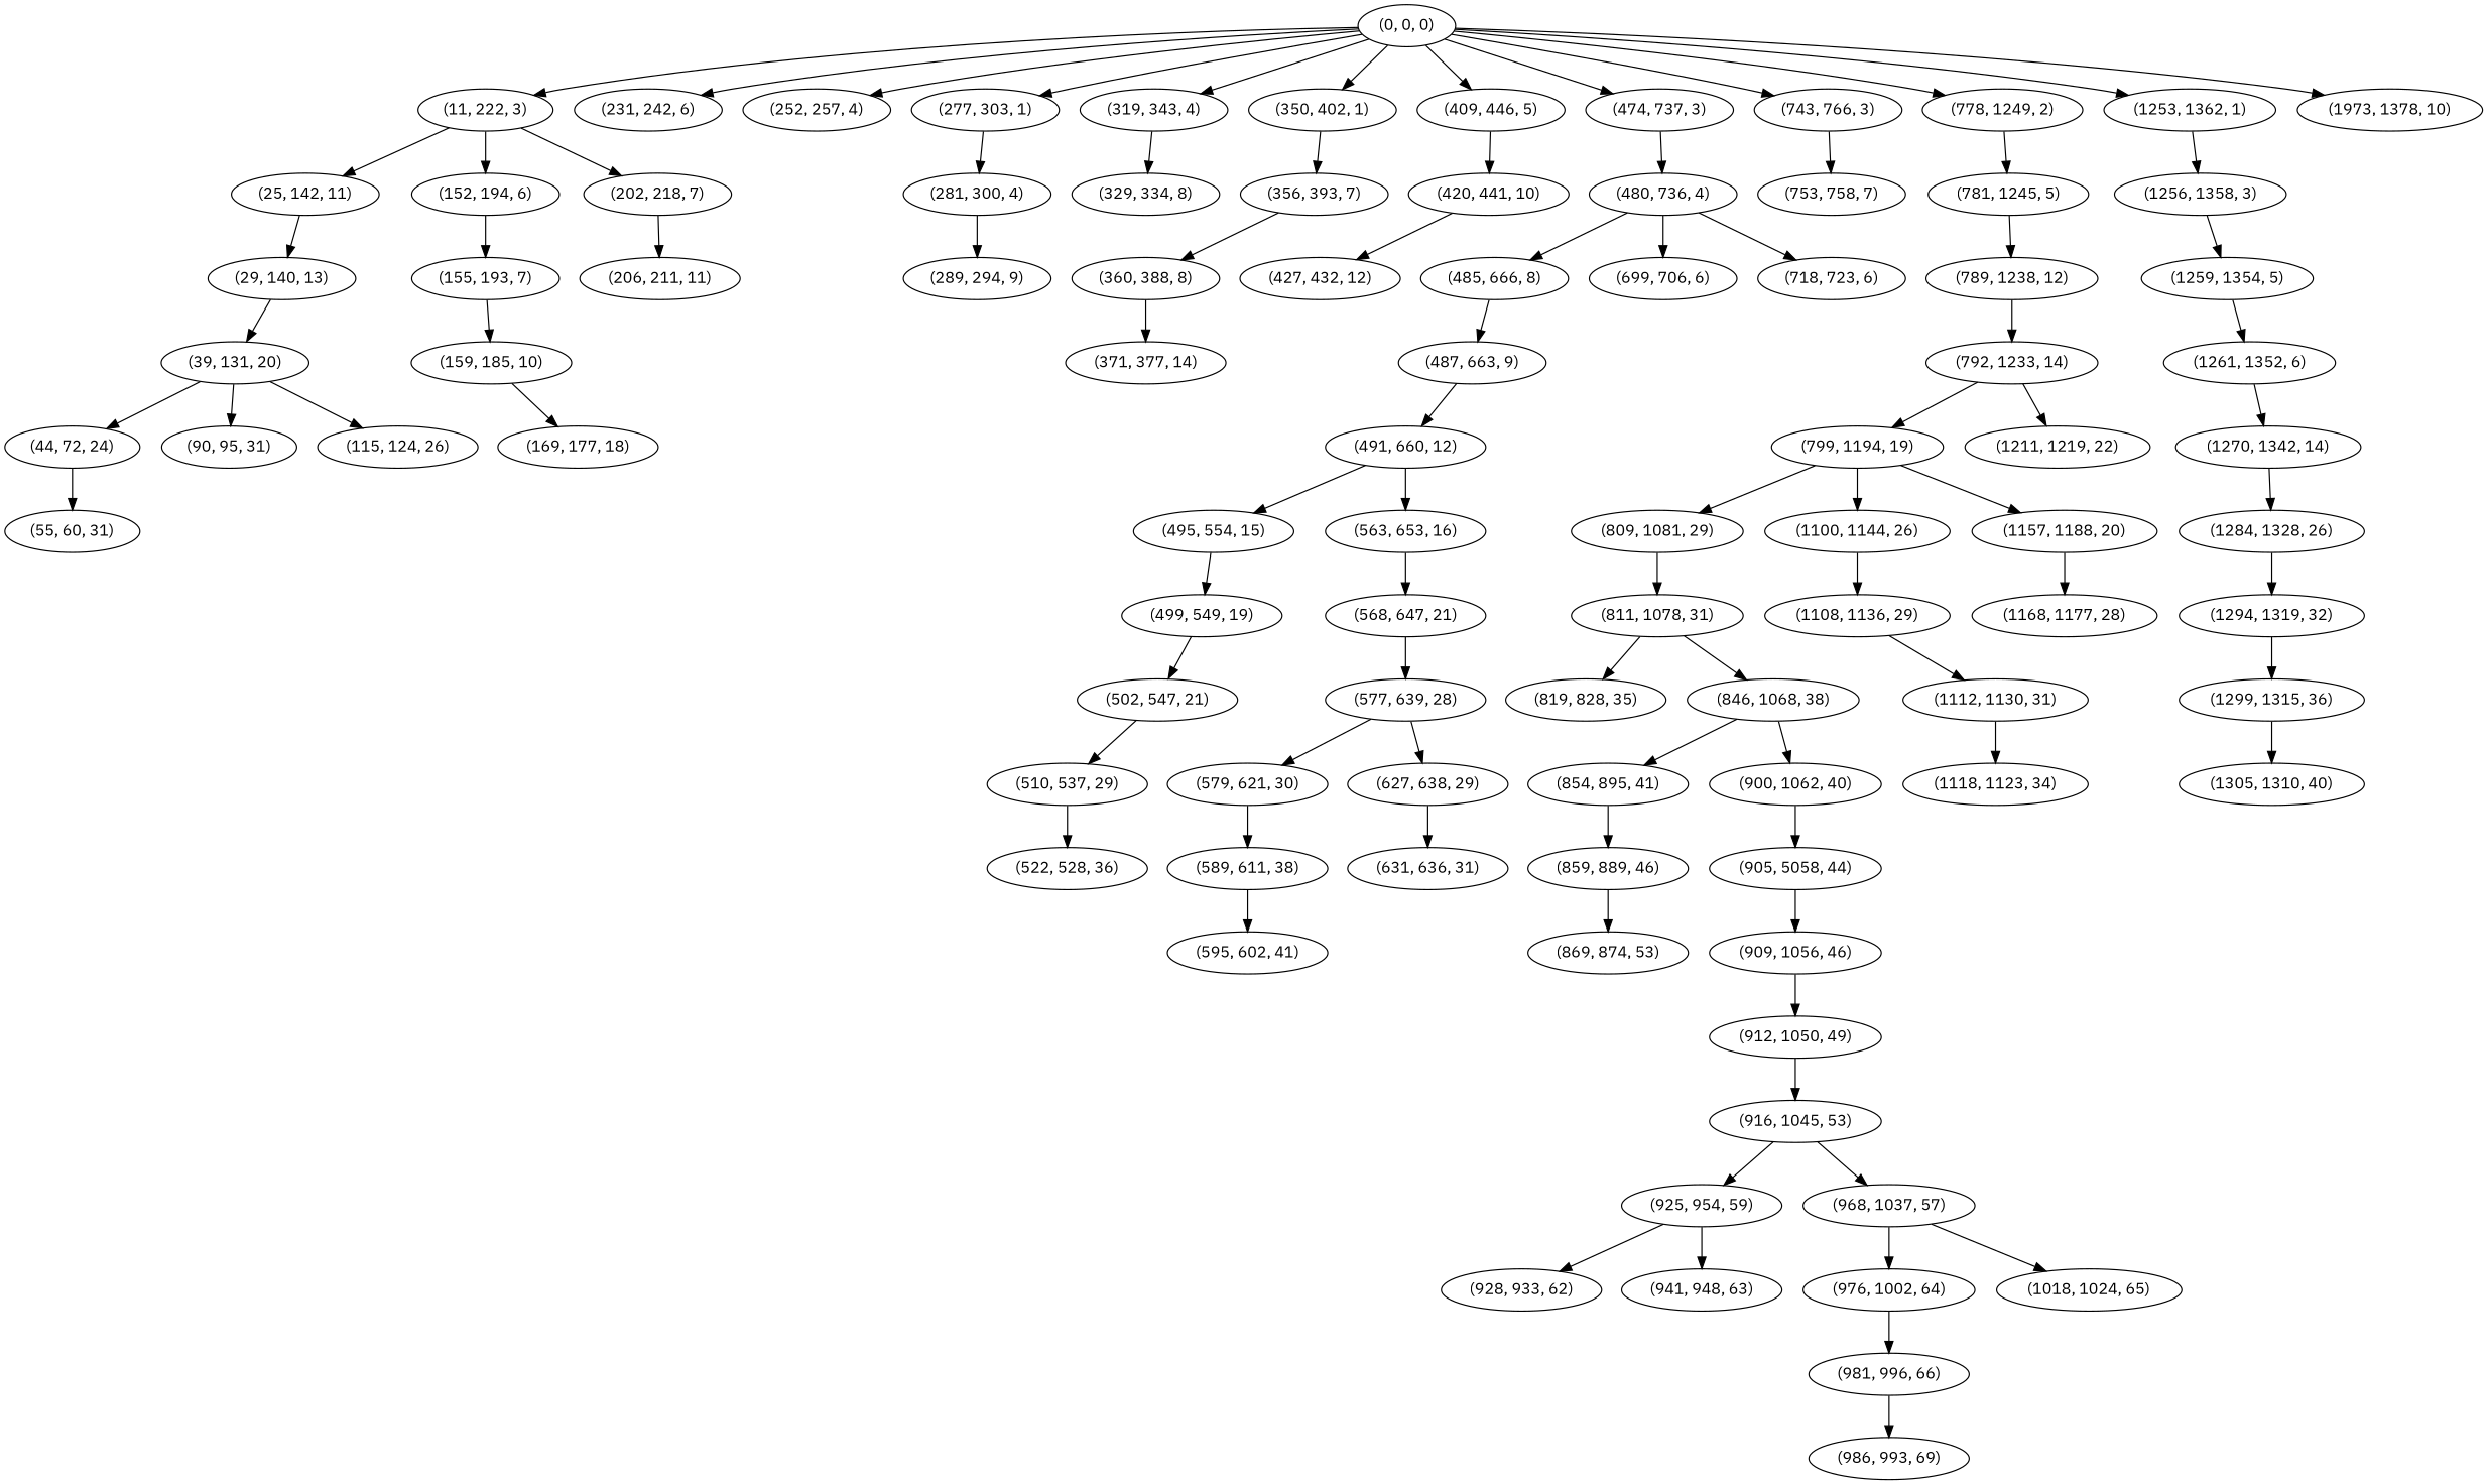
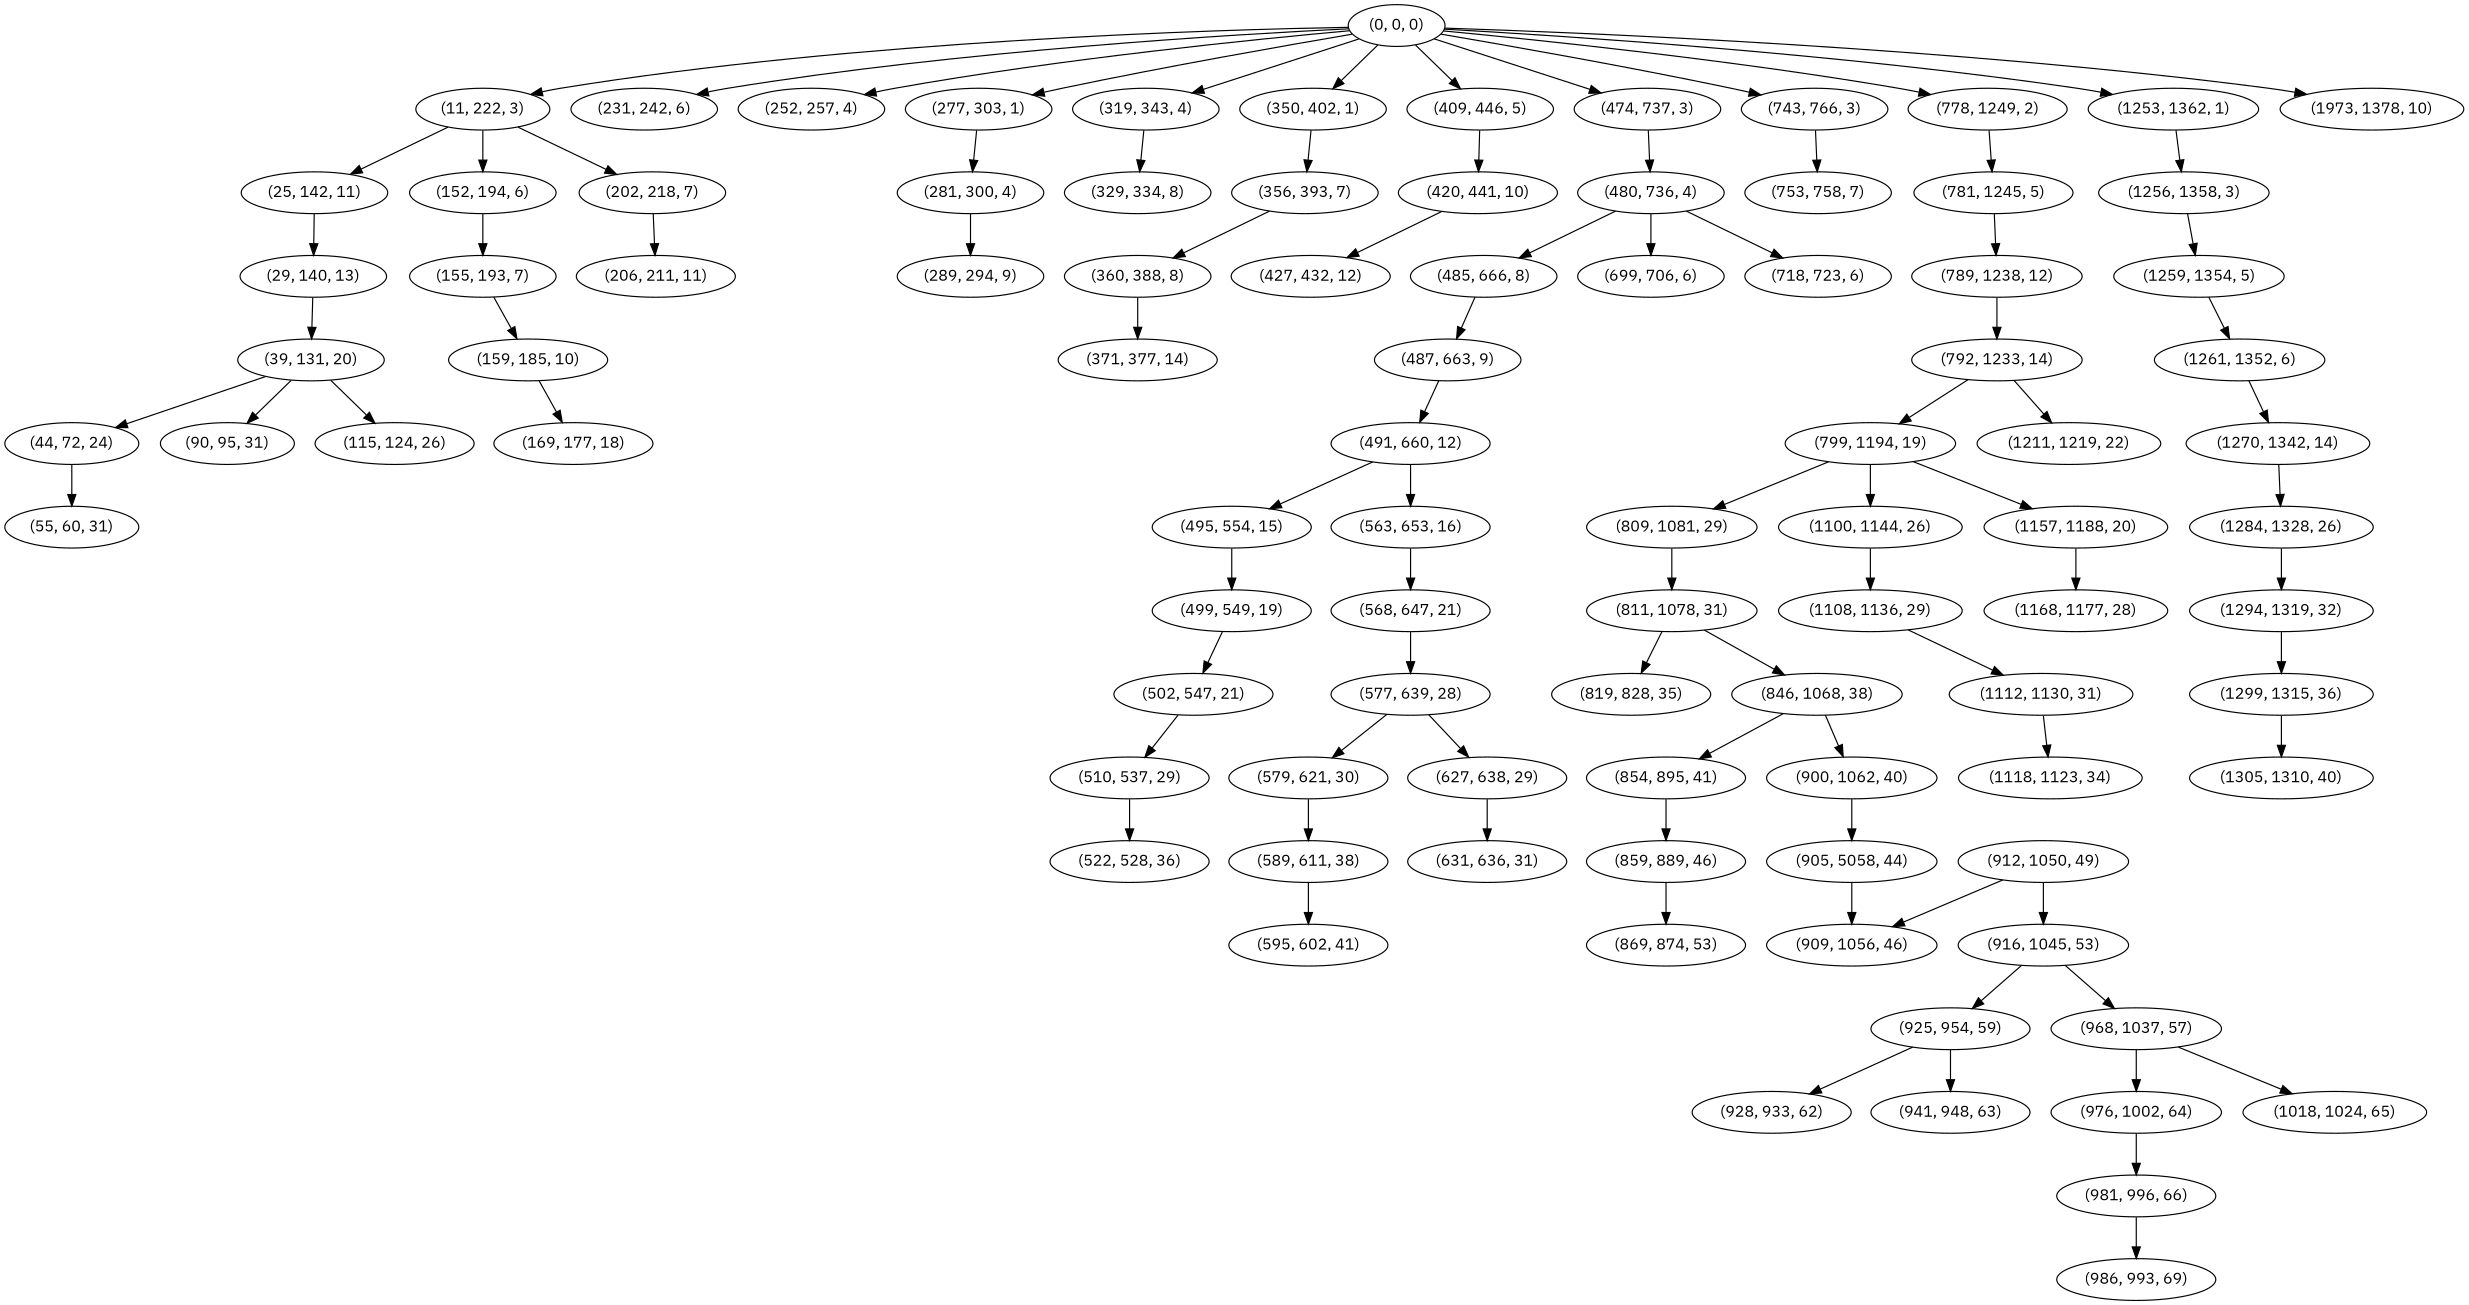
  digraph {
    fontname="IBM Plex Sans"
    node [fontname="IBM Plex Sans"]
    edge [fontname="IBM Plex Sans"]
    "(0, 0, 0)"
    "(11, 222, 3)"
    "(231, 242, 6)"
    "(252, 257, 4)"
    "(277, 303, 1)"
    "(319, 343, 4)"
    "(350, 402, 1)"
    "(409, 446, 5)"
    "(474, 737, 3)"
    "(743, 766, 3)"
    "(778, 1249, 2)"
    "(1253, 1362, 1)"
    n13 [label="(1973, 1378, 10)"]
    "(25, 142, 11)"
    "(152, 194, 6)"
    "(202, 218, 7)"
    "(281, 300, 4)"
    "(329, 334, 8)"
    "(356, 393, 7)"
    "(420, 441, 10)"
    "(480, 736, 4)"
    "(753, 758, 7)"
    "(781, 1245, 5)"
    "(1256, 1358, 3)"
    "(29, 140, 13)"
    "(155, 193, 7)"
    "(206, 211, 11)"
    "(39, 131, 20)"
    "(44, 72, 24)"
    "(90, 95, 31)"
    "(115, 124, 26)"
    "(55, 60, 31)"
    "(159, 185, 10)"
    "(169, 177, 18)"
    "(289, 294, 9)"
    "(360, 388, 8)"
    "(371, 377, 14)"
    "(427, 432, 12)"
    "(485, 666, 8)"
    "(699, 706, 6)"
    "(718, 723, 6)"
    "(487, 663, 9)"
    "(491, 660, 12)"
    "(495, 554, 15)"
    "(563, 653, 16)"
    "(499, 549, 19)"
    "(568, 647, 21)"
    "(502, 547, 21)"
    "(510, 537, 29)"
    "(522, 528, 36)"
    "(577, 639, 28)"
    "(579, 621, 30)"
    "(627, 638, 29)"
    "(589, 611, 38)"
    "(631, 636, 31)"
    "(595, 602, 41)"
    "(789, 1238, 12)"
    "(792, 1233, 14)"
    "(799, 1194, 19)"
    "(1211, 1219, 22)"
    "(809, 1081, 29)"
    "(1100, 1144, 26)"
    "(1157, 1188, 20)"
    "(811, 1078, 31)"
    "(1108, 1136, 29)"
    "(1168, 1177, 28)"
    "(819, 828, 35)"
    "(846, 1068, 38)"
    "(854, 895, 41)"
    "(900, 1062, 40)"
    "(859, 889, 46)"
    n72 [label="(905, 5058, 44)"]
    "(869, 874, 53)"
    "(909, 1056, 46)"
    "(912, 1050, 49)"
    "(916, 1045, 53)"
    "(925, 954, 59)"
    "(968, 1037, 57)"
    "(928, 933, 62)"
    "(941, 948, 63)"
    "(976, 1002, 64)"
    "(1018, 1024, 65)"
    "(981, 996, 66)"
    "(986, 993, 69)"
    "(1112, 1130, 31)"
    "(1118, 1123, 34)"
    "(1259, 1354, 5)"
    "(1261, 1352, 6)"
    "(1270, 1342, 14)"
    "(1284, 1328, 26)"
    "(1294, 1319, 32)"
    "(1299, 1315, 36)"
    "(1305, 1310, 40)"
    "(0, 0, 0)" -> "(11, 222, 3)"
    "(0, 0, 0)" -> "(231, 242, 6)"
    "(0, 0, 0)" -> "(252, 257, 4)"
    "(0, 0, 0)" -> "(277, 303, 1)"
    "(0, 0, 0)" -> "(319, 343, 4)"
    "(0, 0, 0)" -> "(350, 402, 1)"
    "(0, 0, 0)" -> "(409, 446, 5)"
    "(0, 0, 0)" -> "(474, 737, 3)"
    "(0, 0, 0)" -> "(743, 766, 3)"
    "(0, 0, 0)" -> "(778, 1249, 2)"
    "(0, 0, 0)" -> "(1253, 1362, 1)"
    "(0, 0, 0)" -> n13
    "(11, 222, 3)" -> "(25, 142, 11)"
    "(11, 222, 3)" -> "(152, 194, 6)"
    "(11, 222, 3)" -> "(202, 218, 7)"
    "(277, 303, 1)" -> "(281, 300, 4)"
    "(319, 343, 4)" -> "(329, 334, 8)"
    "(350, 402, 1)" -> "(356, 393, 7)"
    "(409, 446, 5)" -> "(420, 441, 10)"
    "(474, 737, 3)" -> "(480, 736, 4)"
    "(743, 766, 3)" -> "(753, 758, 7)"
    "(778, 1249, 2)" -> "(781, 1245, 5)"
    "(1253, 1362, 1)" -> "(1256, 1358, 3)"
    "(25, 142, 11)" -> "(29, 140, 13)"
    "(152, 194, 6)" -> "(155, 193, 7)"
    "(202, 218, 7)" -> "(206, 211, 11)"
    "(281, 300, 4)" -> "(289, 294, 9)"
    "(356, 393, 7)" -> "(360, 388, 8)"
    "(420, 441, 10)" -> "(427, 432, 12)"
    "(480, 736, 4)" -> "(485, 666, 8)"
    "(480, 736, 4)" -> "(699, 706, 6)"
    "(480, 736, 4)" -> "(718, 723, 6)"
    "(781, 1245, 5)" -> "(789, 1238, 12)"
    "(1256, 1358, 3)" -> "(1259, 1354, 5)"
    "(29, 140, 13)" -> "(39, 131, 20)"
    "(155, 193, 7)" -> "(159, 185, 10)"
    "(39, 131, 20)" -> "(44, 72, 24)"
    "(39, 131, 20)" -> "(90, 95, 31)"
    "(39, 131, 20)" -> "(115, 124, 26)"
    "(44, 72, 24)" -> "(55, 60, 31)"
    "(159, 185, 10)" -> "(169, 177, 18)"
    "(360, 388, 8)" -> "(371, 377, 14)"
    "(485, 666, 8)" -> "(487, 663, 9)"
    "(487, 663, 9)" -> "(491, 660, 12)"
    "(491, 660, 12)" -> "(495, 554, 15)"
    "(491, 660, 12)" -> "(563, 653, 16)"
    "(495, 554, 15)" -> "(499, 549, 19)"
    "(563, 653, 16)" -> "(568, 647, 21)"
    "(499, 549, 19)" -> "(502, 547, 21)"
    "(568, 647, 21)" -> "(577, 639, 28)"
    "(502, 547, 21)" -> "(510, 537, 29)"
    "(510, 537, 29)" -> "(522, 528, 36)"
    "(577, 639, 28)" -> "(579, 621, 30)"
    "(577, 639, 28)" -> "(627, 638, 29)"
    "(579, 621, 30)" -> "(589, 611, 38)"
    "(627, 638, 29)" -> "(631, 636, 31)"
    "(589, 611, 38)" -> "(595, 602, 41)"
    "(789, 1238, 12)" -> "(792, 1233, 14)"
    "(792, 1233, 14)" -> "(799, 1194, 19)"
    "(792, 1233, 14)" -> "(1211, 1219, 22)"
    "(799, 1194, 19)" -> "(809, 1081, 29)"
    "(799, 1194, 19)" -> "(1100, 1144, 26)"
    "(799, 1194, 19)" -> "(1157, 1188, 20)"
    "(809, 1081, 29)" -> "(811, 1078, 31)"
    "(1100, 1144, 26)" -> "(1108, 1136, 29)"
    "(1157, 1188, 20)" -> "(1168, 1177, 28)"
    "(811, 1078, 31)" -> "(819, 828, 35)"
    "(811, 1078, 31)" -> "(846, 1068, 38)"
    "(1108, 1136, 29)" -> "(1112, 1130, 31)"
    "(846, 1068, 38)" -> "(854, 895, 41)"
    "(846, 1068, 38)" -> "(900, 1062, 40)"
    "(854, 895, 41)" -> "(859, 889, 46)"
    "(900, 1062, 40)" -> n72
    "(859, 889, 46)" -> "(869, 874, 53)"
    n72 -> "(909, 1056, 46)"
-   "(909, 1056, 46)" -> "(912, 1050, 49)"
+   "(912, 1050, 49)" -> "(909, 1056, 46)"
    "(912, 1050, 49)" -> "(916, 1045, 53)"
    "(916, 1045, 53)" -> "(925, 954, 59)"
    "(916, 1045, 53)" -> "(968, 1037, 57)"
    "(925, 954, 59)" -> "(928, 933, 62)"
    "(925, 954, 59)" -> "(941, 948, 63)"
    "(968, 1037, 57)" -> "(976, 1002, 64)"
    "(968, 1037, 57)" -> "(1018, 1024, 65)"
    "(976, 1002, 64)" -> "(981, 996, 66)"
    "(981, 996, 66)" -> "(986, 993, 69)"
    "(1112, 1130, 31)" -> "(1118, 1123, 34)"
    "(1259, 1354, 5)" -> "(1261, 1352, 6)"
    "(1261, 1352, 6)" -> "(1270, 1342, 14)"
    "(1270, 1342, 14)" -> "(1284, 1328, 26)"
    "(1284, 1328, 26)" -> "(1294, 1319, 32)"
    "(1294, 1319, 32)" -> "(1299, 1315, 36)"
    "(1299, 1315, 36)" -> "(1305, 1310, 40)"
  }
